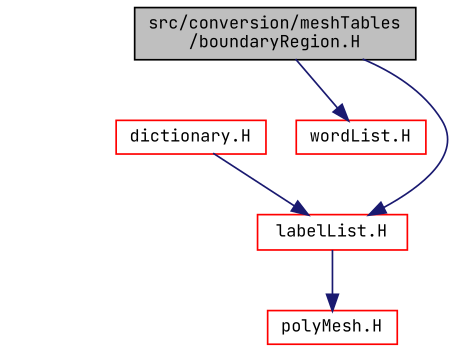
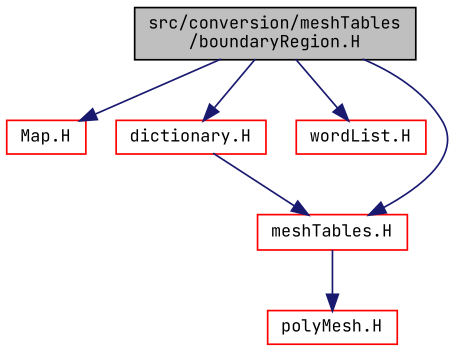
  digraph {
    fontname="JetBrains Mono"
    node [color=red fontname="JetBrains Mono" fontsize=10 shape=record]
    edge [color=midnightblue fontname="JetBrains Mono" fontsize=10 labelfontname=Helvetica labelfontsize=10 style=solid]
    n1 [color=black fillcolor=grey75 fontcolor=black height=0.2 label="src/conversion/meshTables\l/boundaryRegion.H" style=filled width=0.4]
+   n2 [height=0.2 label="Map.H" width=0.4]
    n3 [height=0.2 label="dictionary.H" width=0.4]
    n4 [height=0.2 label="wordList.H" width=0.4]
-   n5 [height=0.2 label="labelList.H" width=0.4]
+   n5 [height=0.2 label="meshTables.H" width=0.4]
    n6 [height=0.2 label="polyMesh.H" width=0.4]
+   n1 -> n2
+   n1 -> n3
    n1 -> n4
    n1 -> n5
    n3 -> n5
    n5 -> n6
  }
